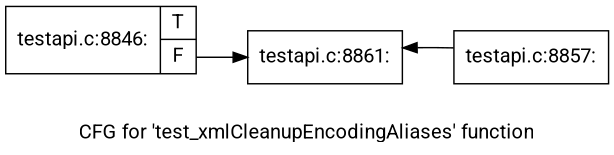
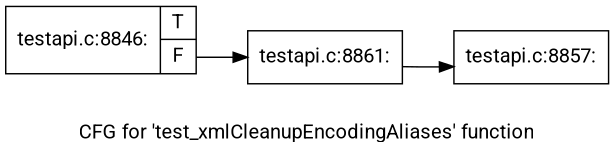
  digraph {
    fontname=Roboto
    label="CFG for 'test_xmlCleanupEncodingAliases' function"
    rankdir=LR
    node [fontname=Roboto shape=record]
    edge [fontname=Roboto]
    n1 [label="{testapi.c:8846:|{<s0>T|<s1>F}}"]
    n2 [label="{testapi.c:8861:}"]
    n3 [label="{testapi.c:8857:}"]
    n1 -> n2 [tailport=s1]
-   n3 -> n2
+   n2 -> n3
  }
